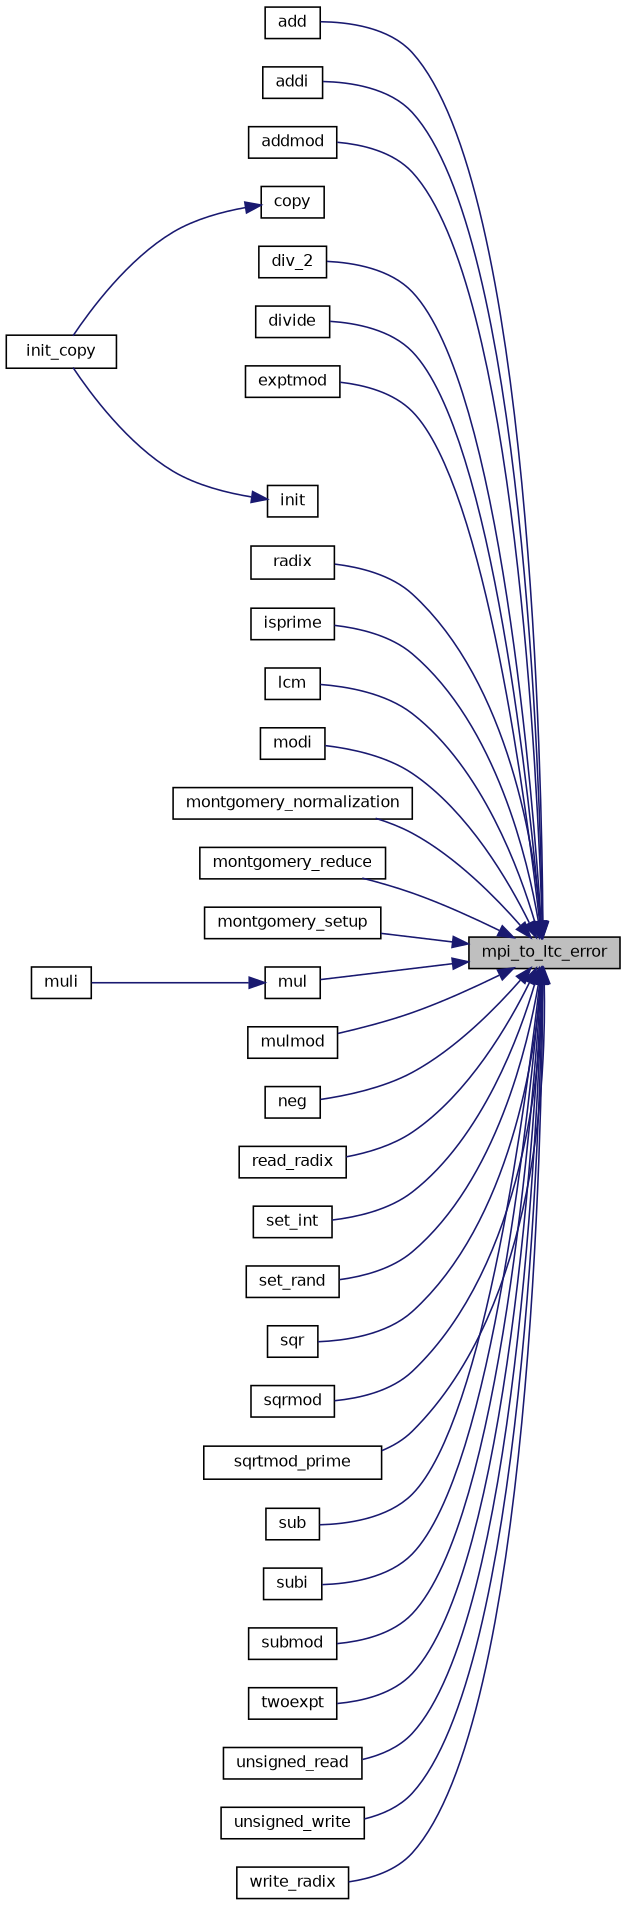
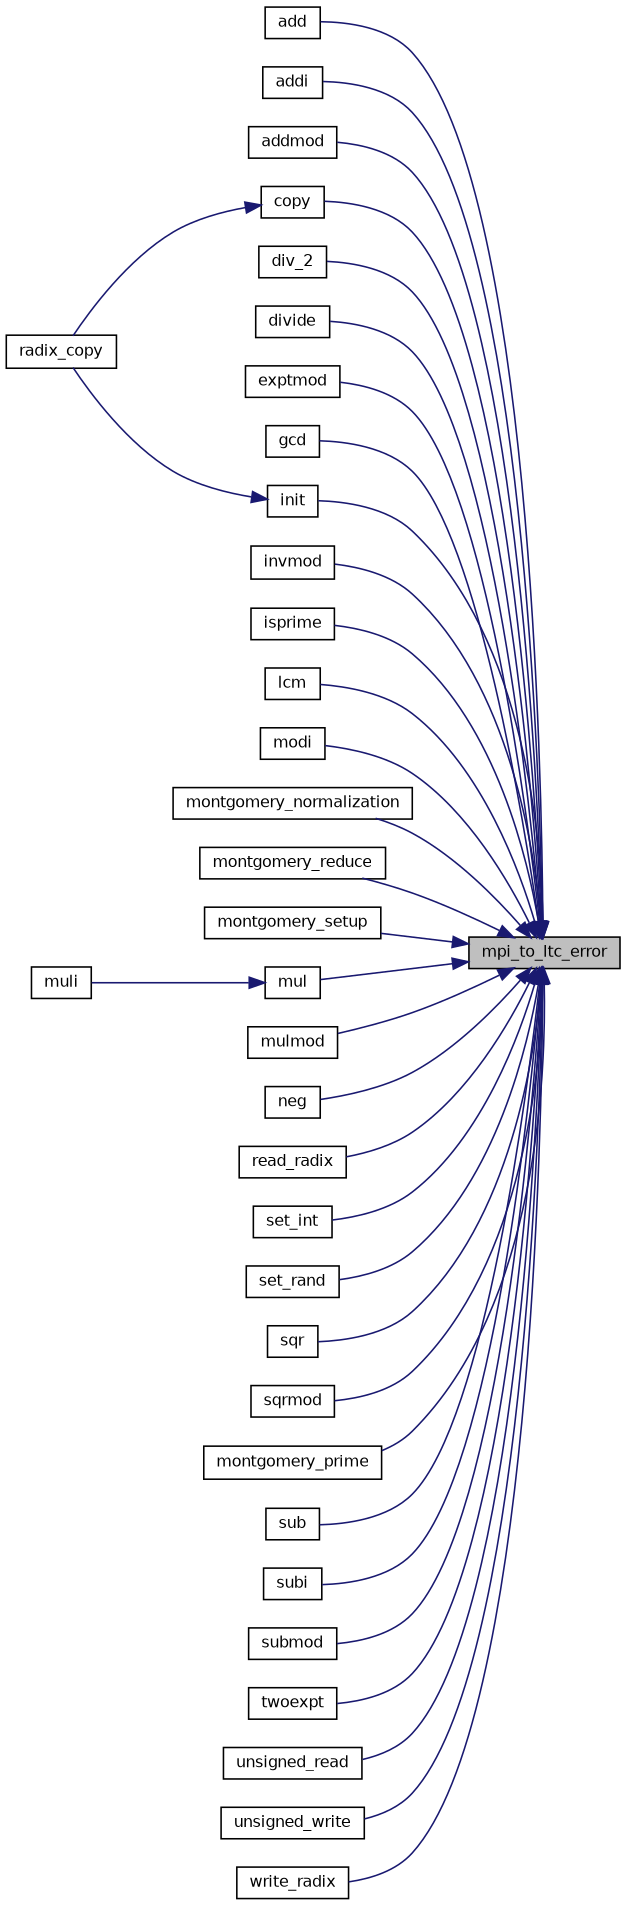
  digraph {
    rankdir=RL
    node [color=black fillcolor=white fontname=Helvetica fontsize=10 shape=record style=filled]
    edge [color=midnightblue dir=back fontname=Helvetica fontsize=10 labelfontname=Helvetica labelfontsize=10 style=solid]
    n1 [fillcolor=grey75 fontcolor=black height=0.2 label=mpi_to_ltc_error width=0.4]
    n2 [height=0.2 label=add width=0.4]
    n3 [height=0.2 label=addi width=0.4]
    n4 [height=0.2 label=addmod width=0.4]
    n5 [height=0.2 label=copy width=0.4]
    n6 [height=0.2 label=div_2 width=0.4]
    n7 [height=0.2 label=divide width=0.4]
    n8 [height=0.2 label=exptmod width=0.4]
+   n9 [height=0.2 label=gcd width=0.4]
    n10 [height=0.2 label=init width=0.4]
-   n11 [height=0.2 label=radix width=0.4]
+   n11 [height=0.2 label=invmod width=0.4]
    n12 [height=0.2 label=isprime width=0.4]
    n13 [height=0.2 label=lcm width=0.4]
    n14 [height=0.2 label=modi width=0.4]
    n15 [height=0.2 label=montgomery_normalization width=0.4]
    n16 [height=0.2 label=montgomery_reduce width=0.4]
    n17 [height=0.2 label=montgomery_setup width=0.4]
    n18 [height=0.2 label=mul width=0.4]
    n19 [height=0.2 label=mulmod width=0.4]
    n20 [height=0.2 label=neg width=0.4]
    n21 [height=0.2 label=read_radix width=0.4]
    n22 [height=0.2 label=set_int width=0.4]
    n23 [height=0.2 label=set_rand width=0.4]
    n24 [height=0.2 label=sqr width=0.4]
    n25 [height=0.2 label=sqrmod width=0.4]
-   n26 [height=0.2 label=sqrtmod_prime width=0.4]
+   n26 [height=0.2 label=montgomery_prime width=0.4]
    n27 [height=0.2 label=sub width=0.4]
    n28 [height=0.2 label=subi width=0.4]
    n29 [height=0.2 label=submod width=0.4]
    n30 [height=0.2 label=twoexpt width=0.4]
    n31 [height=0.2 label=unsigned_read width=0.4]
    n32 [height=0.2 label=unsigned_write width=0.4]
    n33 [height=0.2 label=write_radix width=0.4]
-   n34 [height=0.2 label=init_copy width=0.4]
+   n34 [height=0.2 label=radix_copy width=0.4]
    n35 [height=0.2 label=muli width=0.4]
    n1 -> n2
    n1 -> n3
    n1 -> n4
+   n1 -> n5
    n1 -> n6
    n1 -> n7
    n1 -> n8
+   n1 -> n9
+   n1 -> n10
    n1 -> n11
    n1 -> n12
    n1 -> n13
    n1 -> n14
    n1 -> n15
    n1 -> n16
    n1 -> n17
    n1 -> n18
    n1 -> n19
    n1 -> n20
    n1 -> n21
    n1 -> n22
    n1 -> n23
    n1 -> n24
    n1 -> n25
    n1 -> n26
    n1 -> n27
    n1 -> n28
    n1 -> n29
    n1 -> n30
    n1 -> n31
    n1 -> n32
    n1 -> n33
    n5 -> n34
    n10 -> n34
    n18 -> n35
  }
